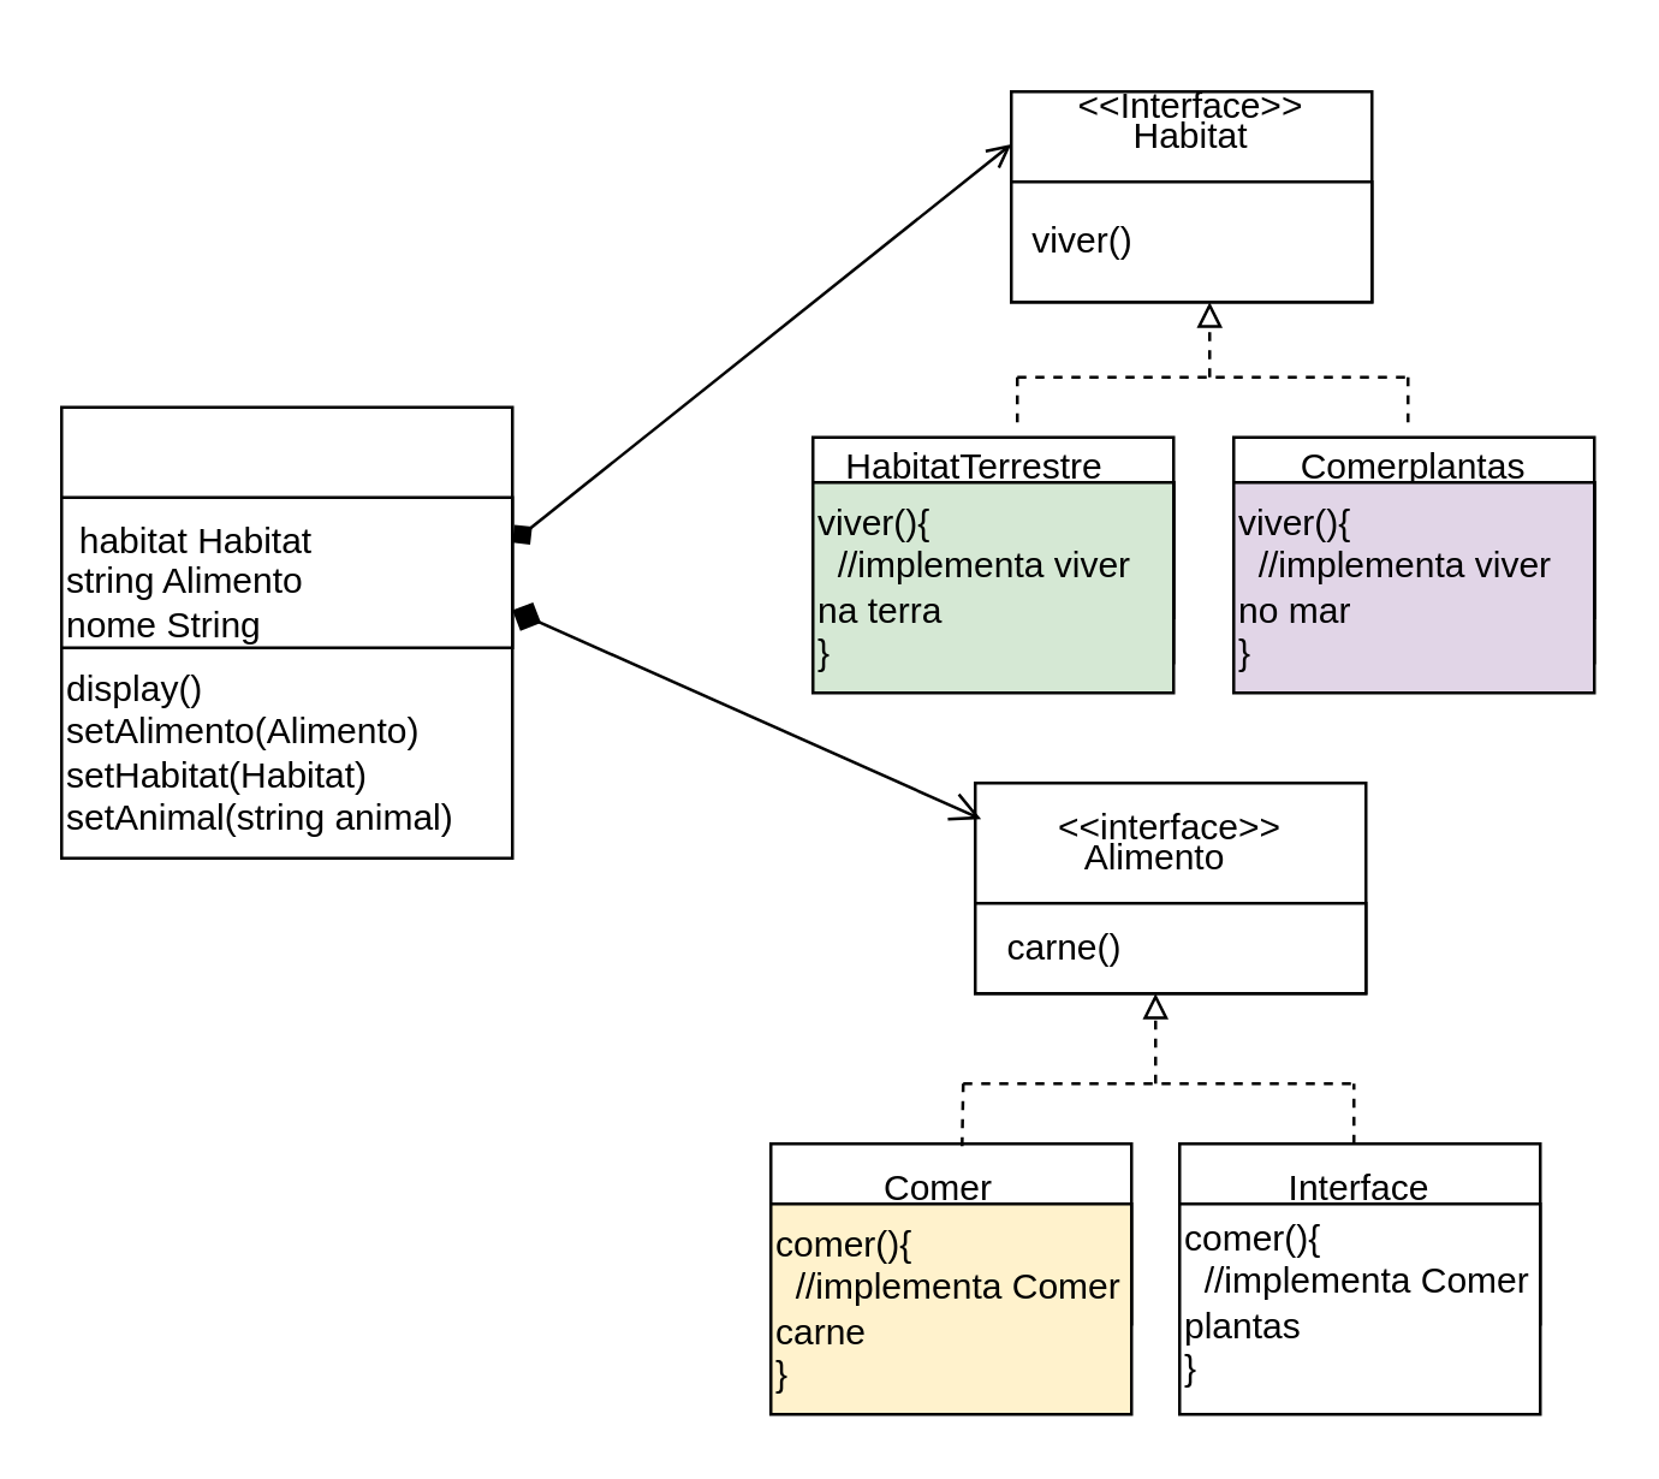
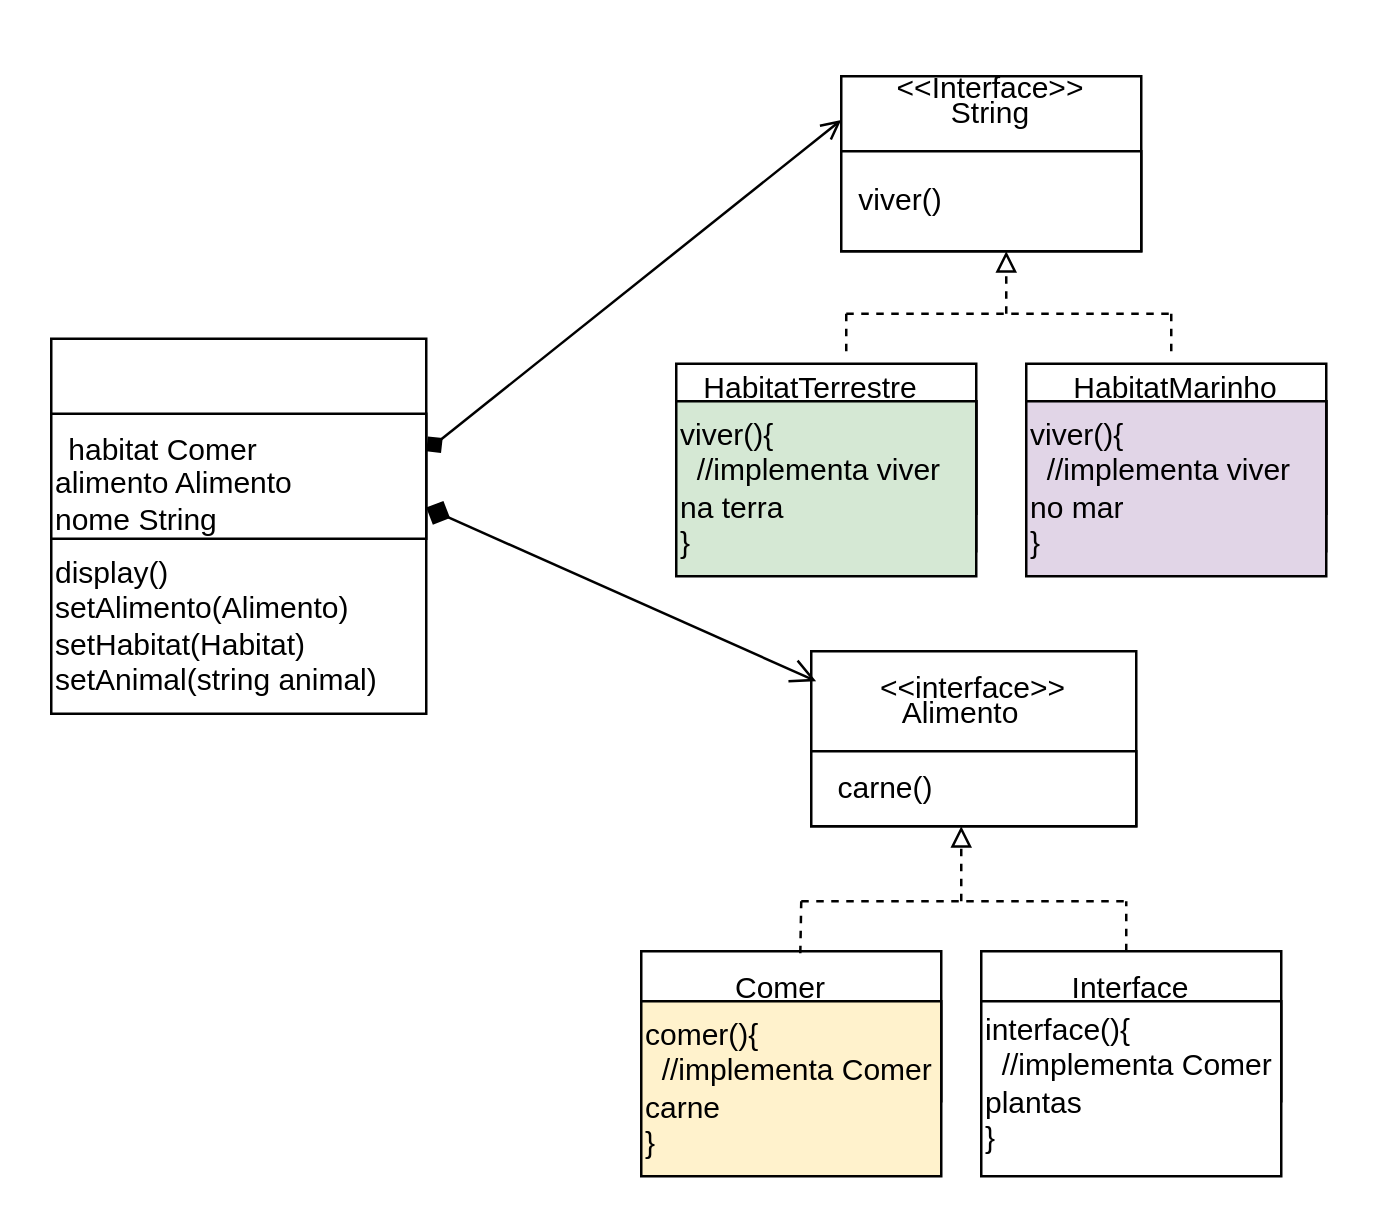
  <mxCell id="0" />
  <mxCell id="1" parent="0" />
  <mxCell id="2" value="" style="whiteSpace=wrap;html=1;aspect=fixed;" parent="1" vertex="1"><mxGeometry x="20" y="135" width="150" height="150" as="geometry" /></mxCell>
  <mxCell id="3" value="" style="rounded=0;whiteSpace=wrap;html=1;" parent="1" vertex="1"><mxGeometry x="20" y="165" width="150" height="50" as="geometry" /></mxCell>
- <mxCell id="4" value="habitat Habitat" style="text;html=1;strokeColor=none;fillColor=none;align=center;verticalAlign=middle;whiteSpace=wrap;rounded=0;" parent="1" vertex="1"><mxGeometry x="20" y="165" width="90" height="30" as="geometry" /></mxCell>
- <mxCell id="5" value="string Alimento&lt;br&gt;nome String" style="text;html=1;strokeColor=none;fillColor=none;align=left;verticalAlign=middle;whiteSpace=wrap;rounded=0;" parent="1" vertex="1"><mxGeometry x="20" y="185" width="145" height="30" as="geometry" /></mxCell>
+ <mxCell id="4" value="habitat Comer" style="text;html=1;strokeColor=none;fillColor=none;align=center;verticalAlign=middle;whiteSpace=wrap;rounded=0;" parent="1" vertex="1"><mxGeometry x="20" y="165" width="90" height="30" as="geometry" /></mxCell>
+ <mxCell id="5" value="alimento Alimento&lt;br&gt;nome String" style="text;html=1;strokeColor=none;fillColor=none;align=left;verticalAlign=middle;whiteSpace=wrap;rounded=0;" parent="1" vertex="1"><mxGeometry x="20" y="185" width="145" height="30" as="geometry" /></mxCell>
  <mxCell id="6" value="" style="rounded=0;whiteSpace=wrap;html=1;" parent="1" vertex="1"><mxGeometry x="324" y="260" width="130" height="70" as="geometry" /></mxCell>
  <mxCell id="7" value="&amp;lt;&amp;lt;interface&amp;gt;&amp;gt;" style="text;html=1;strokeColor=none;fillColor=none;align=center;verticalAlign=middle;whiteSpace=wrap;rounded=0;" parent="1" vertex="1"><mxGeometry x="354" y="260" width="70" height="30" as="geometry" /></mxCell>
  <mxCell id="8" value="" style="rounded=0;whiteSpace=wrap;html=1;" parent="1" vertex="1"><mxGeometry x="324" y="300" width="130" height="30" as="geometry" /></mxCell>
  <mxCell id="9" value="Alimento" style="text;html=1;strokeColor=none;fillColor=none;align=center;verticalAlign=middle;whiteSpace=wrap;rounded=0;" parent="1" vertex="1"><mxGeometry x="354" y="270" width="60" height="30" as="geometry" /></mxCell>
  <mxCell id="10" value="carne()" style="text;html=1;strokeColor=none;fillColor=none;align=center;verticalAlign=middle;whiteSpace=wrap;rounded=0;" parent="1" vertex="1"><mxGeometry x="324" y="300" width="60" height="30" as="geometry" /></mxCell>
  <mxCell id="11" value="" style="rounded=0;whiteSpace=wrap;html=1;" parent="1" vertex="1"><mxGeometry x="256" y="380" width="120" height="60" as="geometry" /></mxCell>
  <mxCell id="12" value="" style="rounded=0;whiteSpace=wrap;html=1;" parent="1" vertex="1"><mxGeometry x="392" y="380" width="120" height="60" as="geometry" /></mxCell>
  <mxCell id="13" value="" style="rounded=0;whiteSpace=wrap;html=1;" parent="1" vertex="1"><mxGeometry x="336" y="30" width="120" height="70" as="geometry" /></mxCell>
  <mxCell id="14" value="&amp;lt;&amp;lt;Interface&amp;gt;&amp;gt;" style="text;html=1;strokeColor=none;fillColor=none;align=center;verticalAlign=middle;whiteSpace=wrap;rounded=0;" parent="1" vertex="1"><mxGeometry x="366" y="20" width="60" height="30" as="geometry" /></mxCell>
- <mxCell id="15" value="Habitat" style="text;html=1;strokeColor=none;fillColor=none;align=center;verticalAlign=middle;whiteSpace=wrap;rounded=0;" parent="1" vertex="1"><mxGeometry x="366" y="30" width="60" height="30" as="geometry" /></mxCell>
+ <mxCell id="15" value="String" style="text;html=1;strokeColor=none;fillColor=none;align=center;verticalAlign=middle;whiteSpace=wrap;rounded=0;" parent="1" vertex="1"><mxGeometry x="366" y="30" width="60" height="30" as="geometry" /></mxCell>
  <mxCell id="16" value="" style="rounded=0;whiteSpace=wrap;html=1;" parent="1" vertex="1"><mxGeometry x="336" y="60" width="120" height="40" as="geometry" /></mxCell>
  <mxCell id="17" value="viver()" style="text;html=1;strokeColor=none;fillColor=none;align=center;verticalAlign=middle;whiteSpace=wrap;rounded=0;" parent="1" vertex="1"><mxGeometry x="330" y="65" width="60" height="30" as="geometry" /></mxCell>
  <mxCell id="18" value="" style="rounded=0;whiteSpace=wrap;html=1;" parent="1" vertex="1"><mxGeometry x="270" y="145" width="120" height="60" as="geometry" /></mxCell>
  <mxCell id="19" value="" style="rounded=0;whiteSpace=wrap;html=1;" parent="1" vertex="1"><mxGeometry x="410" y="145" width="120" height="60" as="geometry" /></mxCell>
  <mxCell id="20" value="" style="rounded=0;whiteSpace=wrap;html=1;" parent="1" vertex="1"><mxGeometry x="270" y="160" width="120" height="60" as="geometry" /></mxCell>
  <mxCell id="21" value="HabitatTerrestre" style="text;html=1;strokeColor=none;fillColor=none;align=center;verticalAlign=middle;whiteSpace=wrap;rounded=0;" parent="1" vertex="1"><mxGeometry x="294" y="140" width="60" height="30" as="geometry" /></mxCell>
  <mxCell id="22" value="" style="rounded=0;whiteSpace=wrap;html=1;" parent="1" vertex="1"><mxGeometry x="410" y="160" width="120" height="60" as="geometry" /></mxCell>
- <mxCell id="23" value="Comerplantas" style="text;html=1;strokeColor=none;fillColor=none;align=center;verticalAlign=middle;whiteSpace=wrap;rounded=0;" parent="1" vertex="1"><mxGeometry x="440" y="140" width="60" height="30" as="geometry" /></mxCell>
+ <mxCell id="23" value="HabitatMarinho" style="text;html=1;strokeColor=none;fillColor=none;align=center;verticalAlign=middle;whiteSpace=wrap;rounded=0;" parent="1" vertex="1"><mxGeometry x="440" y="140" width="60" height="30" as="geometry" /></mxCell>
  <mxCell id="24" value="comer(){&lt;br&gt;&amp;nbsp; //implementa Comer&lt;br&gt;carne&lt;br&gt;}" style="rounded=0;whiteSpace=wrap;html=1;align=left;fillColor=#fff2cc;" parent="1" vertex="1"><mxGeometry x="256" y="400" width="120" height="70" as="geometry" /></mxCell>
  <mxCell id="25" value="" style="rounded=0;whiteSpace=wrap;html=1;" parent="1" vertex="1"><mxGeometry x="392" y="400" width="120" height="70" as="geometry" /></mxCell>
  <mxCell id="26" value="Comer" style="text;html=1;strokeColor=none;fillColor=none;align=center;verticalAlign=middle;whiteSpace=wrap;rounded=0;" parent="1" vertex="1"><mxGeometry x="282" y="380" width="60" height="30" as="geometry" /></mxCell>
  <mxCell id="27" value="Interface" style="text;html=1;strokeColor=none;fillColor=none;align=center;verticalAlign=middle;whiteSpace=wrap;rounded=0;" parent="1" vertex="1"><mxGeometry x="412" y="380" width="80" height="30" as="geometry" /></mxCell>
- <mxCell id="28" value="comer(){&lt;br style=&quot;border-color: var(--border-color);&quot;&gt;&lt;span style=&quot;&quot;&gt;&amp;nbsp; //implementa Comer&lt;/span&gt;&lt;br style=&quot;border-color: var(--border-color);&quot;&gt;&lt;span style=&quot;&quot;&gt;plantas&lt;/span&gt;&lt;br style=&quot;border-color: var(--border-color);&quot;&gt;&lt;span style=&quot;&quot;&gt;}&lt;/span&gt;" style="text;html=1;strokeColor=none;fillColor=none;align=left;verticalAlign=middle;whiteSpace=wrap;rounded=0;" parent="1" vertex="1"><mxGeometry x="392" y="395" width="120" height="75" as="geometry" /></mxCell>
+ <mxCell id="28" value="interface(){&lt;br style=&quot;border-color: var(--border-color);&quot;&gt;&lt;span style=&quot;&quot;&gt;&amp;nbsp; //implementa Comer&lt;/span&gt;&lt;br style=&quot;border-color: var(--border-color);&quot;&gt;&lt;span style=&quot;&quot;&gt;plantas&lt;/span&gt;&lt;br style=&quot;border-color: var(--border-color);&quot;&gt;&lt;span style=&quot;&quot;&gt;}&lt;/span&gt;" style="text;html=1;strokeColor=none;fillColor=none;align=left;verticalAlign=middle;whiteSpace=wrap;rounded=0;" parent="1" vertex="1"><mxGeometry x="392" y="395" width="120" height="75" as="geometry" /></mxCell>
  <mxCell id="29" value="viver(){&lt;br&gt;&amp;nbsp; //implementa viver na terra&lt;br&gt;}" style="rounded=0;whiteSpace=wrap;html=1;align=left;fillColor=#d5e8d4;" parent="1" vertex="1"><mxGeometry x="270" y="160" width="120" height="70" as="geometry" /></mxCell>
  <mxCell id="30" value="viver(){&lt;br&gt;&amp;nbsp; //implementa viver no mar&lt;br&gt;}" style="rounded=0;whiteSpace=wrap;html=1;align=left;fillColor=#e1d5e7;" parent="1" vertex="1"><mxGeometry x="410" y="160" width="120" height="70" as="geometry" /></mxCell>
  <mxCell id="31" value="display()&lt;br&gt;setAlimento(Alimento)&lt;br&gt;setHabitat(Habitat)&lt;br&gt;setAnimal(string animal)" style="text;html=1;strokeColor=none;fillColor=none;align=left;verticalAlign=middle;whiteSpace=wrap;rounded=0;" parent="1" vertex="1"><mxGeometry x="20" y="215" width="150" height="70" as="geometry" /></mxCell>
  <mxCell id="32" value="" style="edgeStyle=none;orthogonalLoop=1;jettySize=auto;html=1;endArrow=open;startArrow=diamond;endSize=8;startSize=8;rounded=0;exitX=1;exitY=0.75;exitDx=0;exitDy=0;entryX=0.015;entryY=0.171;entryDx=0;entryDy=0;entryPerimeter=0;startFill=1;endFill=0;" parent="1" source="3" target="6" edge="1"><mxGeometry width="100" relative="1" as="geometry"><mxPoint x="210" y="330" as="sourcePoint" /><mxPoint x="310" y="330" as="targetPoint" /><Array as="points" /></mxGeometry></mxCell>
  <mxCell id="33" value="" style="endArrow=block;dashed=1;html=1;rounded=0;endFill=0;" parent="1" edge="1"><mxGeometry width="50" height="50" relative="1" as="geometry"><mxPoint x="384" y="360" as="sourcePoint" /><mxPoint x="384" y="330" as="targetPoint" /></mxGeometry></mxCell>
  <mxCell id="34" value="" style="endArrow=none;dashed=1;html=1;rounded=0;" parent="1" edge="1"><mxGeometry width="50" height="50" relative="1" as="geometry"><mxPoint x="320" y="360" as="sourcePoint" /><mxPoint x="450" y="360" as="targetPoint" /></mxGeometry></mxCell>
  <mxCell id="35" value="" style="endArrow=none;dashed=1;html=1;rounded=0;exitX=0.627;exitY=0.027;exitDx=0;exitDy=0;exitPerimeter=0;" parent="1" source="26" edge="1"><mxGeometry width="50" height="50" relative="1" as="geometry"><mxPoint x="302" y="370" as="sourcePoint" /><mxPoint x="320" y="360" as="targetPoint" /></mxGeometry></mxCell>
  <mxCell id="36" value="" style="endArrow=none;dashed=1;html=1;rounded=0;" parent="1" edge="1"><mxGeometry width="50" height="50" relative="1" as="geometry"><mxPoint x="450" y="380" as="sourcePoint" /><mxPoint x="450" y="360" as="targetPoint" /></mxGeometry></mxCell>
  <mxCell id="37" value="" style="endArrow=block;dashed=1;html=1;rounded=0;endFill=0;" parent="1" edge="1"><mxGeometry width="50" height="50" relative="1" as="geometry"><mxPoint x="402" y="125" as="sourcePoint" /><mxPoint x="402" y="100" as="targetPoint" /></mxGeometry></mxCell>
  <mxCell id="38" value="" style="endArrow=none;dashed=1;html=1;rounded=0;" parent="1" edge="1"><mxGeometry width="50" height="50" relative="1" as="geometry"><mxPoint x="338" y="125" as="sourcePoint" /><mxPoint x="468" y="125" as="targetPoint" /></mxGeometry></mxCell>
  <mxCell id="39" value="" style="endArrow=none;dashed=1;html=1;rounded=0;" parent="1" edge="1"><mxGeometry width="50" height="50" relative="1" as="geometry"><mxPoint x="338" y="140" as="sourcePoint" /><mxPoint x="338" y="125" as="targetPoint" /></mxGeometry></mxCell>
  <mxCell id="40" value="" style="endArrow=none;dashed=1;html=1;rounded=0;" parent="1" edge="1"><mxGeometry width="50" height="50" relative="1" as="geometry"><mxPoint x="468" y="140" as="sourcePoint" /><mxPoint x="468" y="125" as="targetPoint" /></mxGeometry></mxCell>
  <mxCell id="41" value="" style="endArrow=open;html=1;rounded=0;entryX=0;entryY=0.25;entryDx=0;entryDy=0;startArrow=diamond;startFill=1;endFill=0;" parent="1" target="13" edge="1"><mxGeometry width="50" height="50" relative="1" as="geometry"><mxPoint x="170" y="180" as="sourcePoint" /><mxPoint x="220" y="130" as="targetPoint" /></mxGeometry></mxCell>
